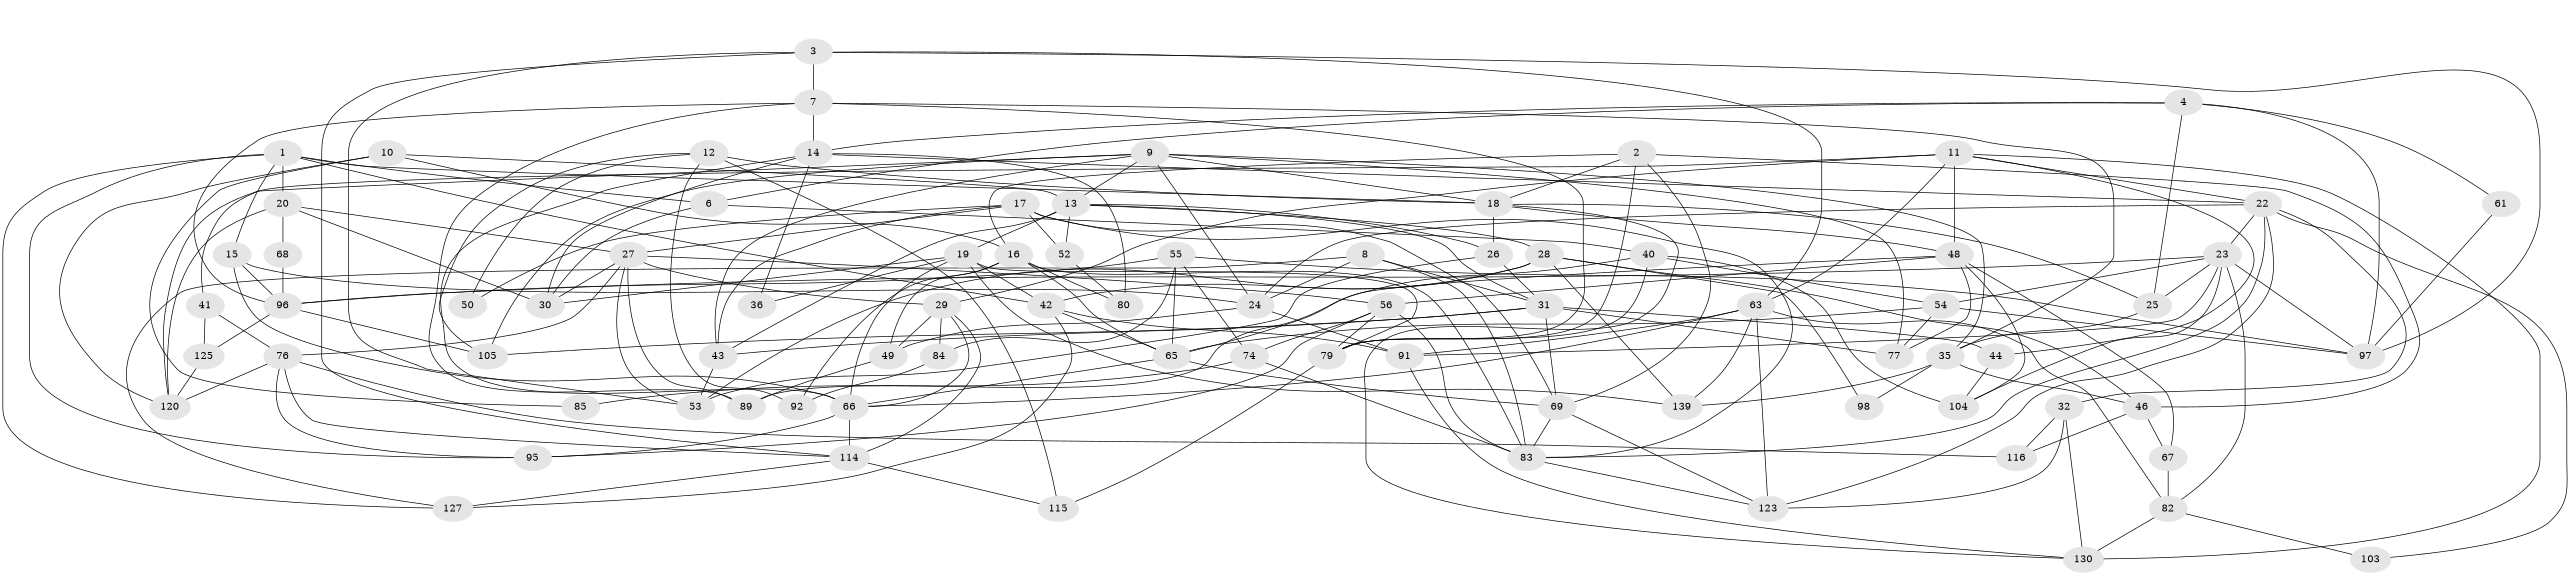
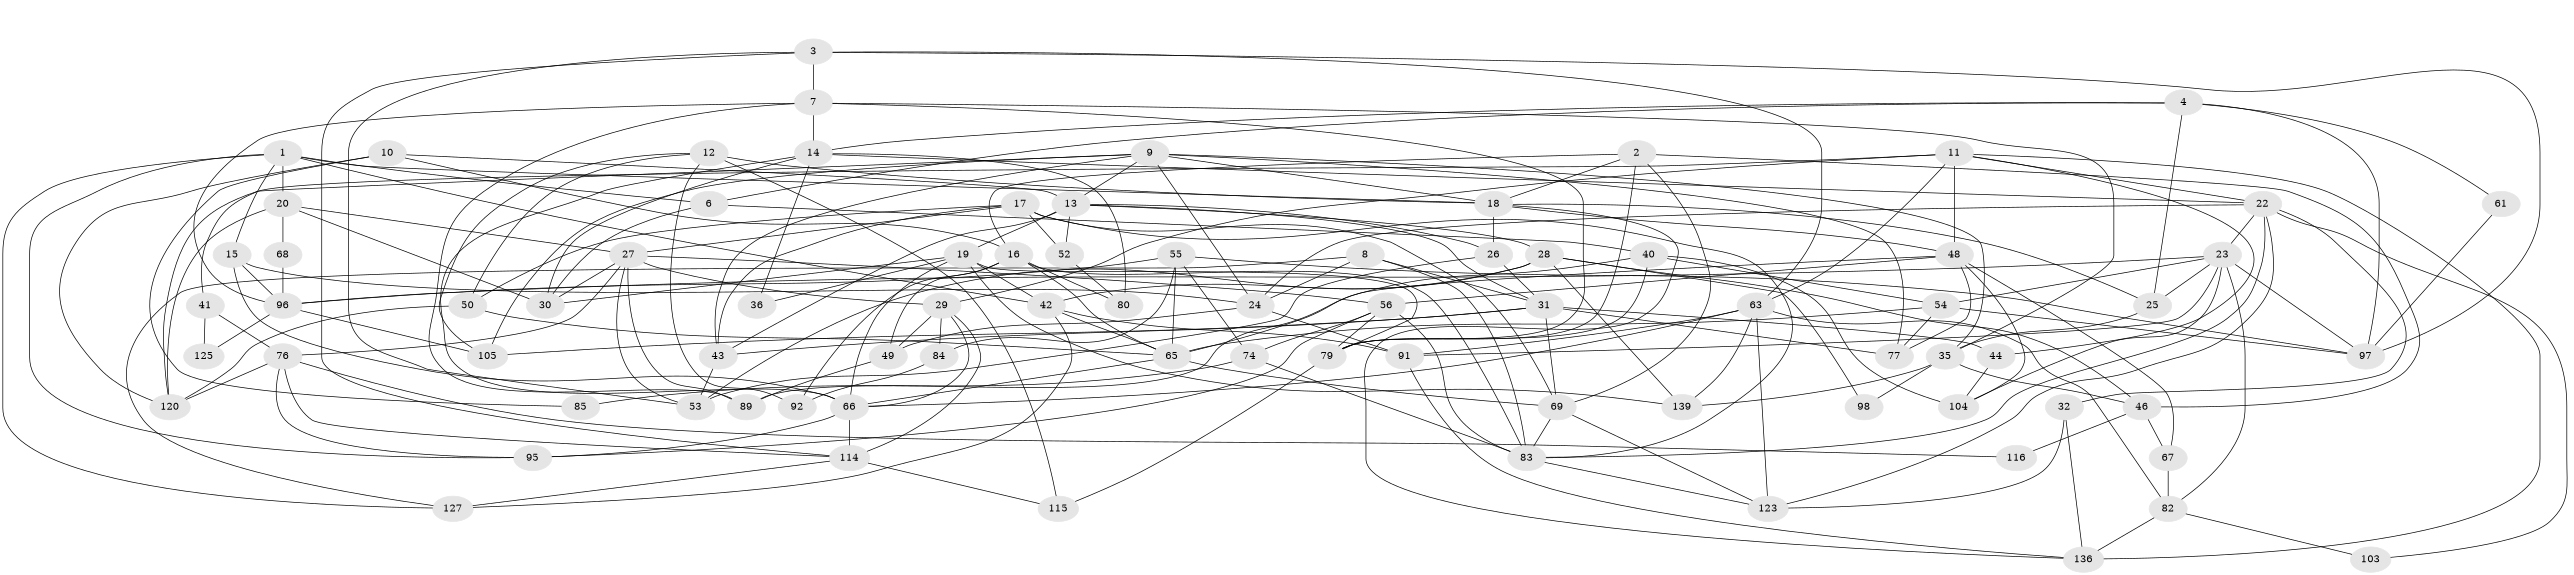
  graph {
    node [color=gray90 style=filled]
    1 [super="+34"]
    6
    15 [super="+62"]
    18 [super="+38"]
    20 [super="+58"]
    42 [super="+64"]
    n7 [label=95]
    127
    30 [super="+51"]
    40 [super="+102"]
    96 [super="+126"]
    24 [super="+47"]
    66 [super="+129"]
    25 [super="+73"]
    48 [super="+70"]
-   130
+   130 [label=136]
    26
    120
    27 [super="+90"]
    68
    65 [super="+75"]
    91 [super="+110"]
    2 [super="+5"]
    16 [super="+106"]
    46 [super="+128"]
    69 [super="+93"]
    79 [super="+88"]
    92
    83 [super="+117"]
    80 [super="+95"]
    49 [super="+57"]
    116
    67
    123
    115
    3 [super="+107"]
    7 [super="+111"]
    53
    63 [super="+113"]
    97 [super="+124"]
    114 [super="+121"]
    14 [super="+21"]
    35 [super="+99"]
    89
    n45 [label=139]
    82
    4 [super="+59"]
    61
    22 [super="+100"]
    36
    54 [super="+131"]
    104
    98
    105
    125
    8
    31 [super="+112"]
    43 [super="+119"]
    77
    44 [super="+81"]
    9 [super="+37"]
    13 [super="+87"]
    41
    19 [super="+45"]
    28 [super="+33"]
    52
    76 [super="+118"]
    10 [super="+78"]
    85
    11 [super="+71"]
    29 [super="+101"]
    23 [super="+122"]
    32 [super="+39"]
    103
    84
    56 [super="+109"]
    12 [super="+108"]
    50
    74 [super="+86"]
    17 [super="+60"]
    55 [super="+132"]
    1 -- 6
    1 -- 15
    1 -- 18
    1 -- 20
    1 -- 42
    1 -- n7
    1 -- 127
    6 -- 30
    6 -- 40
    15 -- 96
    15 -- 24
    15 -- 66
    18 -- 25
    18 -- 48
    18 -- 130
    18 -- 26
    20 -- 30
    20 -- 120
    20 -- 27
    20 -- 68
    42 -- 127
    42 -- 65
    42 -- 91
    40 -- 79
    40 -- 89
    40 -- 54
    40 -- 104
    96 -- 105
    96 -- 125
    24 -- 91
    24 -- 49
    66 -- n7
    66 -- 114
    25 -- 35
    48 -- 65
    48 -- 67
    48 -- 104
    48 -- 77
    48 -- 56
    26 -- 53
    26 -- 31
    27 -- 30
    27 -- 53
    27 -- 89
    27 -- 76
    27 -- 29
    27 -- 56
    68 -- 96
    65 -- 66
    65 -- 69
    91 -- 130
    2 -- 18
    2 -- 16
    2 -- 46
    2 -- 69
    2 -- 79
    16 -- 65
    16 -- 92
    16 -- 83
    16 -- 80 [weight=2]
    16 -- 49
    46 -- 116
    46 -- 67
    69 -- 83
    69 -- 123
    79 -- 115
    83 -- 123
    49 -- 89
    67 -- 82
    3 -- 7
    3 -- 53
    3 -- 63
    3 -- 97
    3 -- 114
    7 -- 96
    7 -- 79
    7 -- 14
    7 -- 35
    7 -- 89
    63 -- 66
    63 -- 91
    63 -- 123
    63 -- n45
    63 -- 82
    114 -- 127
    114 -- 115
    14 -- 30
    14 -- 66
    14 -- 80
    14 -- 22
    14 -- 36
    35 -- 46
    35 -- n45
    35 -- 98
    82 -- 130
    82 -- 103
    4 -- 6
    4 -- 25
    4 -- 97
    4 -- 14
    4 -- 61
    61 -- 97
    22 -- 24
    22 -- 83
    22 -- 123
    22 -- 23
    22 -- 32
    22 -- 103
    54 -- 65
    54 -- 97
    54 -- 77
    8 -- 127
    8 -- 24
    8 -- 83
    8 -- 31
    31 -- 69
    31 -- 105
    31 -- 43
    31 -- 77
    31 -- 44
    43 -- 53
    44 -- 104
    9 -- 18
    9 -- 24
    9 -- 35
    9 -- 105
    9 -- 43
    9 -- 77
    9 -- 13
    9 -- 41
    13 -- 26
    13 -- 31
    13 -- 43 [weight=2]
    13 -- 19
    13 -- 28
    13 -- 52
    41 -- 125
    41 -- 76
    19 -- 42
    19 -- 30
    19 -- 66
    19 -- 79
    19 -- n45
    19 -- 36
    28 -- 42
    28 -- 46
    28 -- 53
    28 -- n45
    28 -- 98
    52 -- 80
    76 -- n7
    76 -- 120
    76 -- 116
    76 -- 114
    10 -- 120
    10 -- 16
    10 -- 13
    10 -- 85
    11 -- 48
    11 -- 130
    11 -- 120
    11 -- 63
    11 -- 22
    11 -- 44
    11 -- 29
    29 -- 66
    29 -- 49
    29 -- 114 [weight=2]
    29 -- 84
    23 -- 96
    23 -- 25
    23 -- 91
    23 -- 97
    23 -- 82
    23 -- 54
    23 -- 104
    32 -- 130
-   32 -- 116
    32 -- 123
    84 -- 92
    56 -- n7
    56 -- 79
    56 -- 83
    56 -- 74
    12 -- 18 [weight=2]
    12 -- 92
    12 -- 115
    12 -- 105
    12 -- 50
-   125 -- 120
+   50 -- 120
+   50 -- 65
    74 -- 83
    74 -- 85
    17 -- 27
    17 -- 69
    17 -- 83
    17 -- 43 [weight=2]
    17 -- 52
    17 -- 50
    55 -- 96 [weight=2]
    55 -- 65
    55 -- 97
    55 -- 84
    55 -- 74
  }
